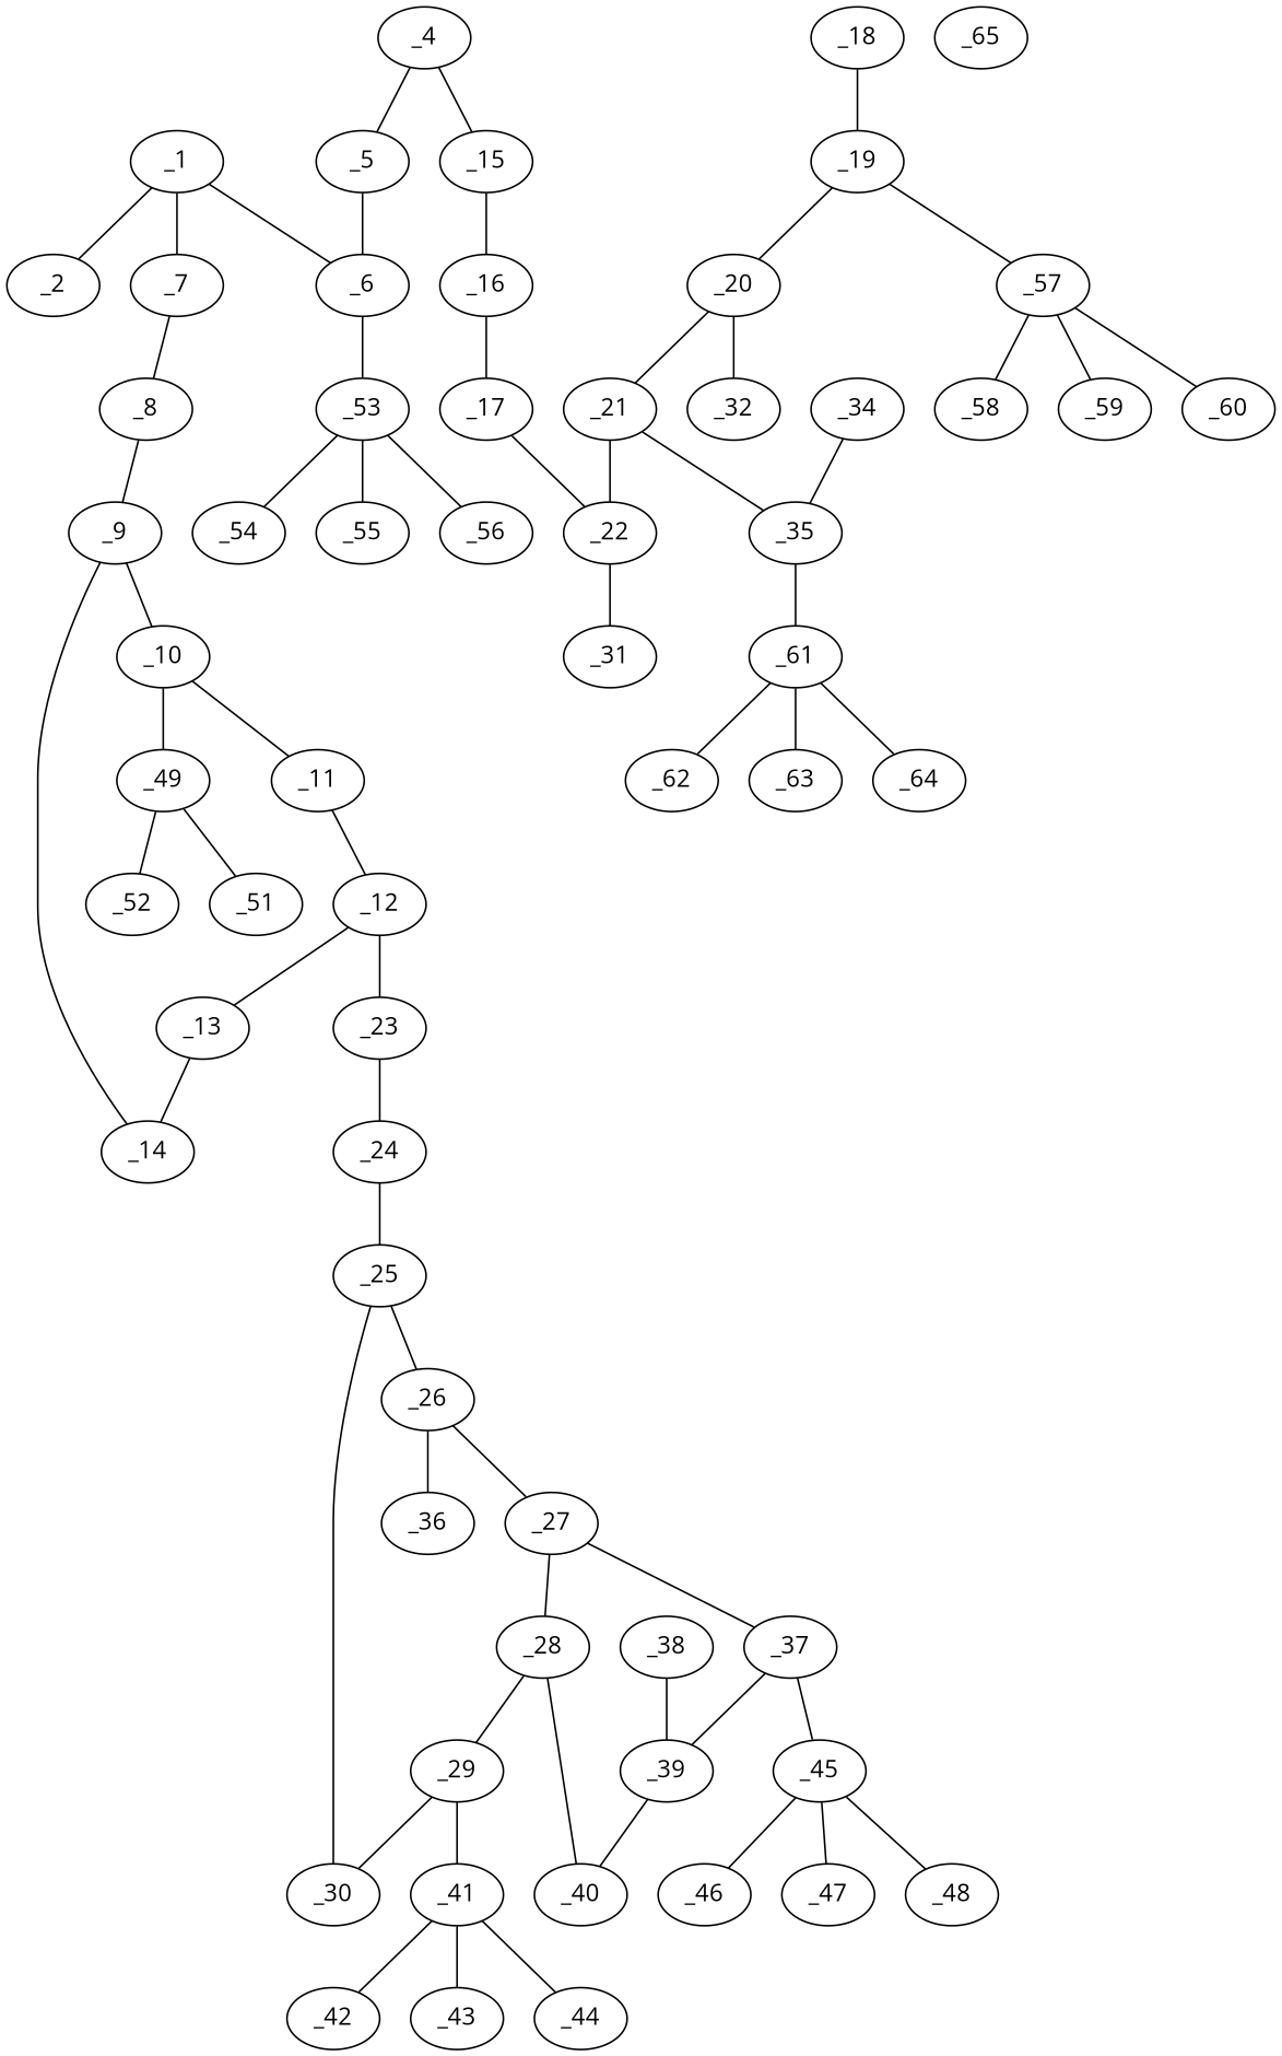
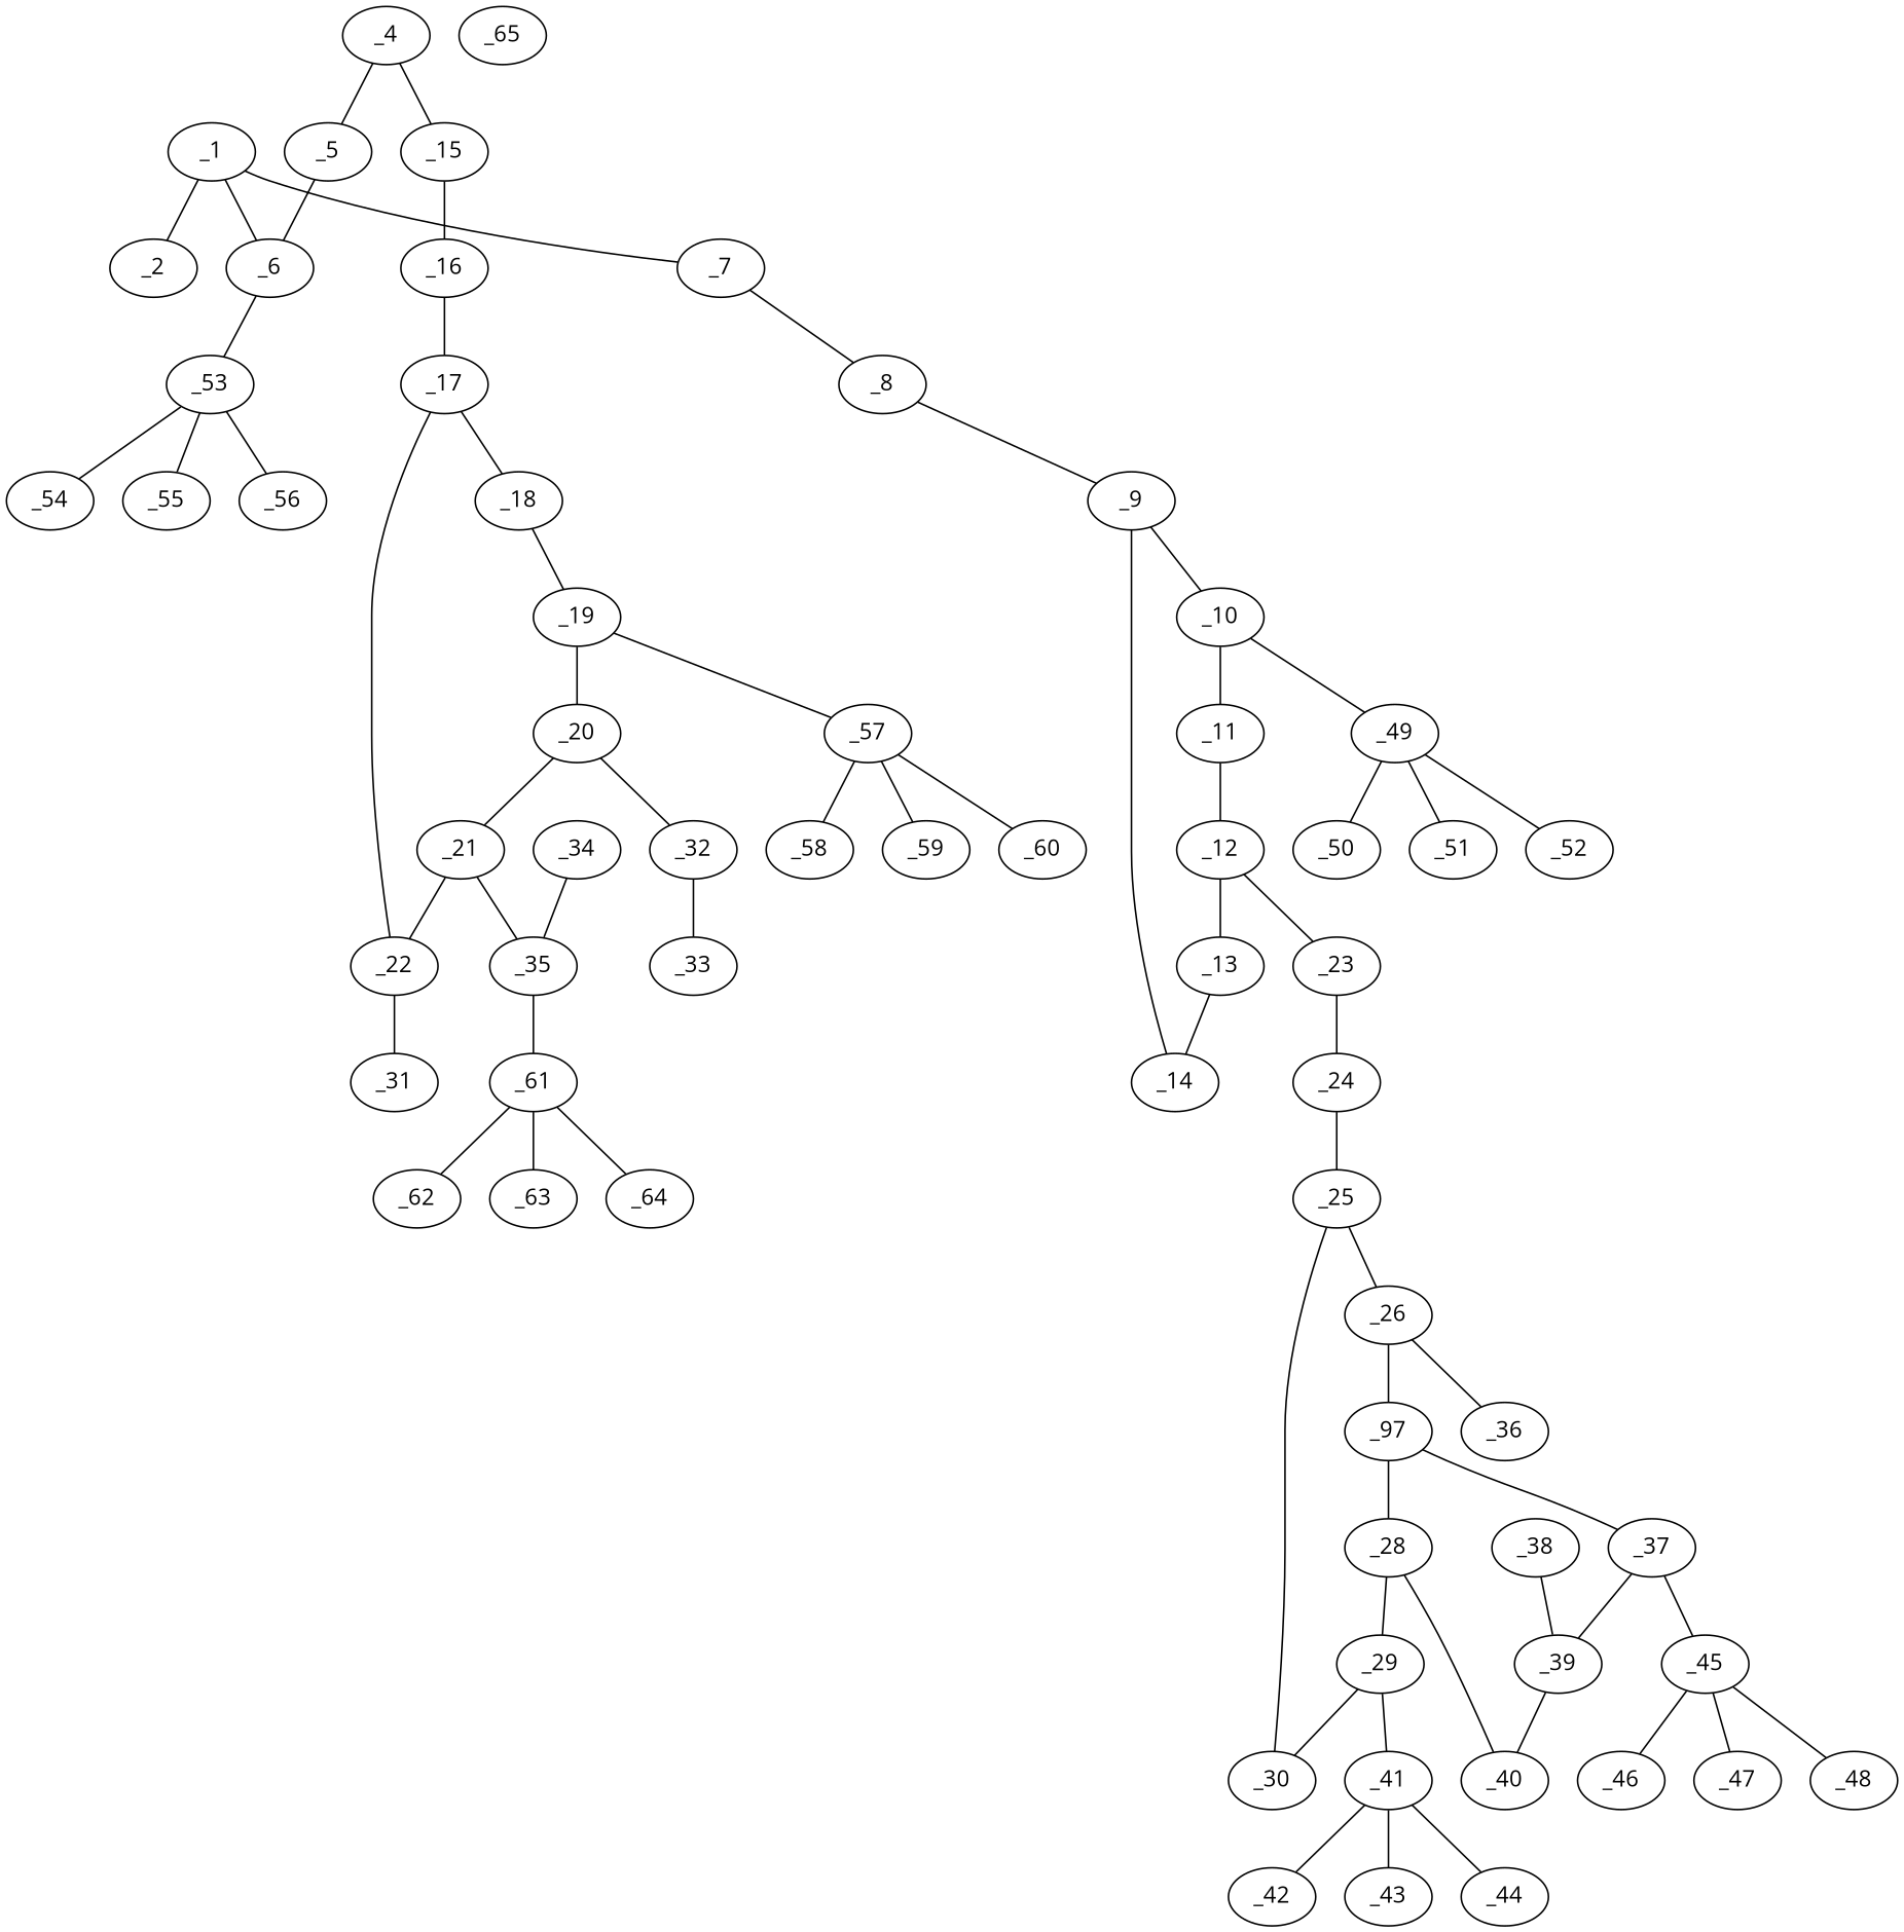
  graph {
    fontname="Open Sans"
    node [charge=0 chem=1 fontname="Open Sans" symbol="C  " x=8.0622 y=1.183]
    edge [fontname="Open Sans" valence=1]
    _1 [x=11.5263]
    _2 [x=11.5263 y=2.183]
    _6 [x=12.3923 y=0.683]
    _7 [x=10.6603 y=0.683]
    _53 [chem=5 symbol="S  " x=12.3923 y=-0.317]
    _8 [x=9.7942]
    _54 [chem=2 symbol="O  " x=12.3923 y=-1.317]
    _55 [chem=2 symbol="O  " x=11.3923 y=-0.317]
    _56 [chem=2 symbol="O  " x=13.3923 y=-0.317]
    _9 [x=8.9282 y=0.683]
    _4 [x=13.2583 y=2.183]
    _5 [x=13.2583]
    _15 [chem=4 symbol="N  " x=14.1244 y=2.683]
    _16 [chem=4 symbol="N  " x=14.9904 y=2.183]
    _17 [x=15.8564 y=2.683]
    _10
    _14 [x=8.9282 y=-0.317]
    _11 [x=7.1962 y=0.683]
    _49 [chem=5 symbol="S  " y=2.183]
    _12 [x=7.1962 y=-0.317]
+   _50 [chem=2 symbol="O  " y=3.183]
    _51 [chem=2 symbol="O  " x=9.0622 y=2.183]
    _52 [chem=2 symbol="O  " x=7.0622 y=2.183]
    _13 [y=-0.817]
    _23 [chem=4 symbol="N  " x=6.3301 y=-0.817]
    _24 [chem=4 symbol="N  " x=6.3301 y=-1.817]
    _25 [x=5.4641 y=-2.317]
    _18 [x=15.8564 y=3.683]
    _22 [x=16.7224 y=2.183]
    _19 [x=16.7225 y=4.183]
    _31 [chem=4 symbol="N  " x=16.7224]
    _20 [x=17.5885 y=3.683]
    _57 [chem=5 symbol="S  " x=16.7225 y=5.183]
    _21 [x=17.5885 y=2.683]
    _32 [x=18.4545 y=4.183]
    _58 [chem=2 symbol="O  " x=16.7225 y=6.183]
    _59 [chem=2 symbol="O  " x=17.7225 y=5.183]
    _60 [chem=2 symbol="O  " x=15.7225 y=5.183]
    _35 [x=18.4545 y=2.183]
+   _33 [x=19.3205 y=3.683]
    _61 [chem=5 symbol="S  " x=18.4545]
    _62 [chem=2 symbol="O  " x=18.4545 y=0.183]
    _63 [chem=2 symbol="O  " x=17.4545]
    _64 [chem=2 symbol="O  " x=19.4545]
    _26 [x=5.4641 y=-3.317]
    _30 [x=4.5981 y=-1.817]
-   _27 [x=4.5981 y=-3.817]
+   _27 [x=4.5981 y=-3.817 label=_97]
    _36 [chem=4 symbol="N  " x=6.3301 y=-3.817]
    _28 [x=3.732 y=-3.317]
    _37 [x=4.5981 y=-4.817]
    _29 [x=3.732 y=-2.317]
    _40 [x=2.866 y=-3.817]
    _45 [chem=5 symbol="S  " x=5.4641 y=-5.317]
    _39 [x=2.866 y=-4.817]
    _41 [chem=5 symbol="S  " x=2.866 y=-1.817]
    _38 [x=3.732 y=-5.317]
    _46 [chem=2 symbol="O  " x=6.3301 y=-5.817]
    _47 [chem=2 symbol="O  " x=5.9641 y=-4.4509]
    _48 [chem=2 symbol="O  " x=4.9641 y=-6.183]
    _42 [chem=2 symbol="O  " x=2 y=-1.317]
    _43 [chem=2 symbol="O  " x=2.366 y=-2.683]
    _44 [chem=2 symbol="O  " x=3.366 y=-0.9509]
    _34 [x=19.3205 y=2.683]
    _65 [chem=29 symbol="Na " x=21.4545 y=0]
    _1 -- _2
    _1 -- _6 [valence=2]
    _1 -- _7
    _6 -- _53
    _7 -- _8
    _53 -- _54 [valence=2]
    _53 -- _55 [valence=2]
    _53 -- _56
    _8 -- _9
    _9 -- _10
    _9 -- _14 [valence=2]
    _4 -- _5 [valence=2]
    _4 -- _15
    _5 -- _6
    _15 -- _16 [valence=2]
    _16 -- _17
+   _17 -- _18
    _17 -- _22 [valence=2]
    _10 -- _11 [valence=2]
    _10 -- _49
    _11 -- _12
+   _49 -- _50 [valence=2]
    _49 -- _51 [valence=2]
    _49 -- _52
    _12 -- _13 [valence=2]
    _12 -- _23
    _13 -- _14
    _23 -- _24 [valence=2]
    _24 -- _25
    _25 -- _26
    _25 -- _30 [valence=2]
    _18 -- _19 [valence=2]
    _22 -- _31
    _19 -- _20
    _19 -- _57
    _20 -- _21 [valence=2]
    _20 -- _32
    _57 -- _58 [valence=2]
    _57 -- _59 [valence=2]
    _57 -- _60
    _21 -- _22
    _21 -- _35
+   _32 -- _33 [valence=2]
    _35 -- _61
    _61 -- _62 [valence=2]
    _61 -- _63 [valence=2]
    _61 -- _64
    _26 -- _27 [valence=2]
    _26 -- _36
    _27 -- _28
    _27 -- _37
    _28 -- _29 [valence=2]
    _28 -- _40
    _37 -- _45
    _37 -- _39 [valence=2]
    _29 -- _30
    _29 -- _41
    _45 -- _46 [valence=2]
    _45 -- _47 [valence=2]
    _45 -- _48
    _39 -- _40 [valence=2]
    _41 -- _42 [valence=2]
    _41 -- _43 [valence=2]
    _41 -- _44
    _38 -- _39
    _34 -- _35 [valence=2]
  }
